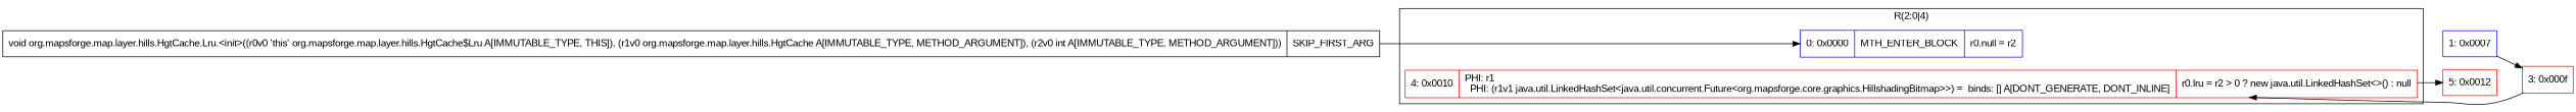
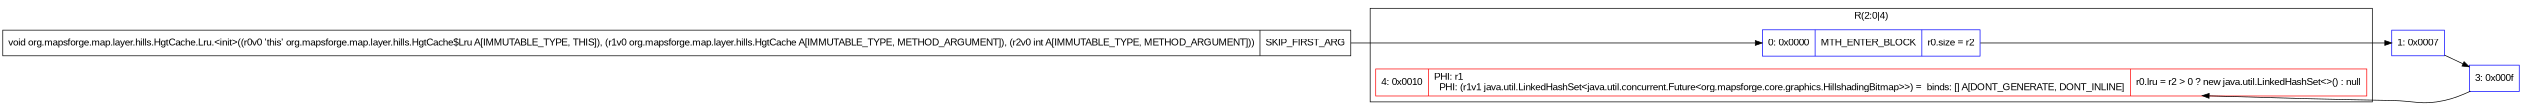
  digraph {
    fontname="Liberation Sans"
    rankdir=LR
    node [color=red fontname="Liberation Sans" shape=record]
    edge [fontname="Liberation Sans"]
-   n1 [color=blue label="{0\:\ 0x0000|MTH_ENTER_BLOCK\l|r0.null = r2\l}"]
+   n1 [color=blue label="{0\:\ 0x0000|MTH_ENTER_BLOCK\l|r0.size = r2\l}"]
    n2 [label="{4\:\ 0x0010|PHI: r1 \l  PHI: (r1v1 java.util.LinkedHashSet\<java.util.concurrent.Future\<org.mapsforge.core.graphics.HillshadingBitmap\>\>) =  binds: [] A[DONT_GENERATE, DONT_INLINE]\l|r0.lru = r2 \> 0 ? new java.util.LinkedHashSet\<\>() : null\l}"]
    n3 [color=blue label="{1\:\ 0x0007}"]
-   n4 [label="{5\:\ 0x0012}"]
-   n5 [label="{3\:\ 0x000f}"]
+   n5 [color=blue label="{3\:\ 0x000f}"]
    n6 [label="{void org.mapsforge.map.layer.hills.HgtCache.Lru.\<init\>((r0v0 'this' org.mapsforge.map.layer.hills.HgtCache$Lru A[IMMUTABLE_TYPE, THIS]), (r1v0 org.mapsforge.map.layer.hills.HgtCache A[IMMUTABLE_TYPE, METHOD_ARGUMENT]), (r2v0 int A[IMMUTABLE_TYPE, METHOD_ARGUMENT]))  | SKIP_FIRST_ARG\l}" color=""]
    subgraph cluster_1 {
      label="R(2:0|4)"
      n1
      n2
    }
-   n2 -> n4
+   n1 -> n3
    n3 -> n5
    n5 -> n2
    n6 -> n1
  }
